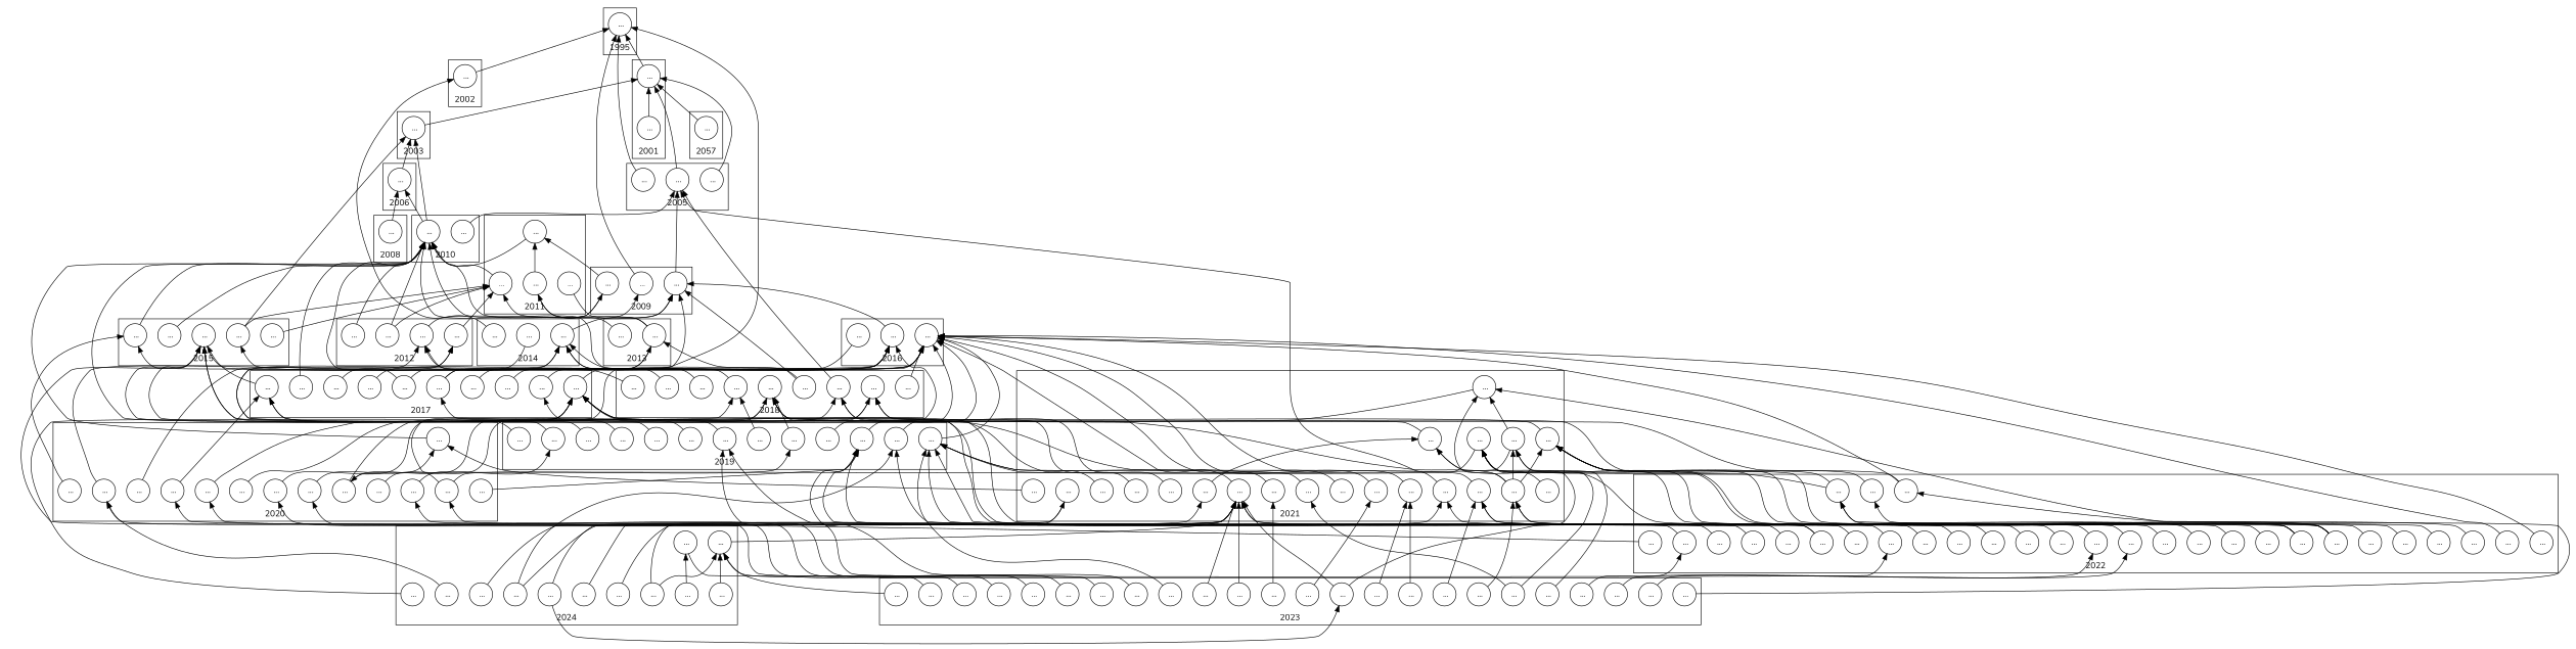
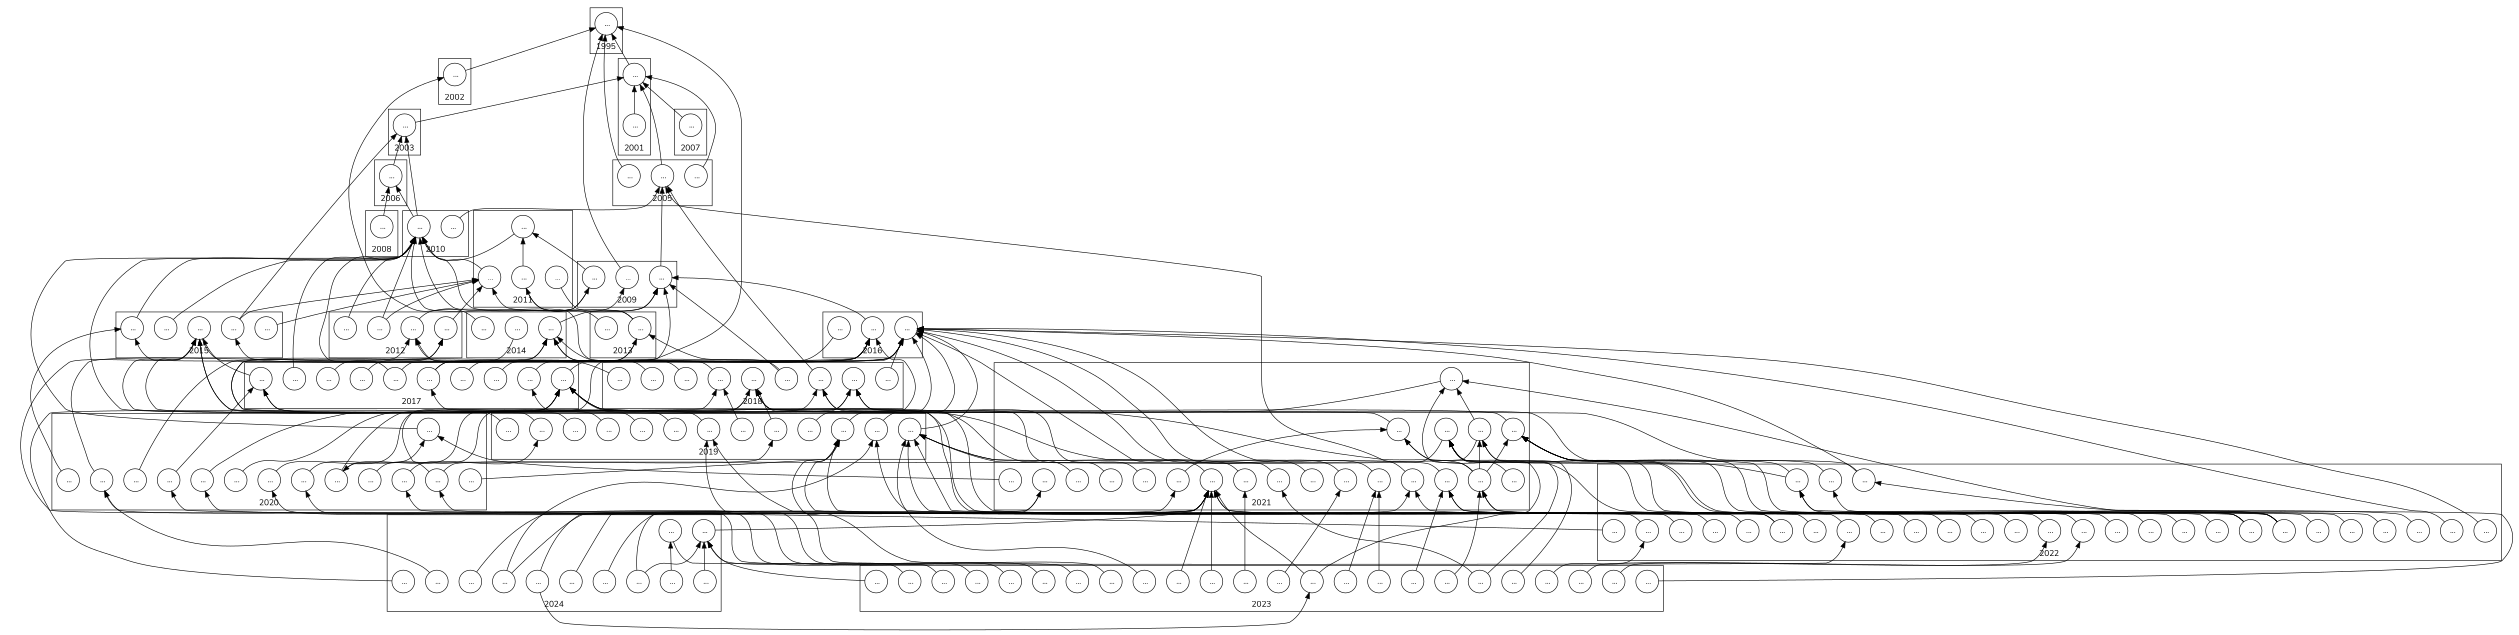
  digraph {
    rankdir=BT
    fontname=Nunito
    node [shape=circle fontname=Nunito]
    edge [fontname=Nunito]
    n1 [label=" ..."]
    n2 [label=" ..."]
    n3 [label=" ..."]
    n4 [label=" ..."]
    n5 [label=" ..."]
    n6 [label=" ..."]
    n7 [label=" ..."]
    n8 [label=" ..."]
    n9 [label=" ..."]
    n10 [label=" ..."]
    n11 [label=" ..."]
    n12 [label=" ..."]
    n13 [label=" ..."]
    n14 [label=" ..."]
    n15 [label=" ..."]
    n16 [label=" ..."]
    n17 [label=" ..."]
    n18 [label=" ..."]
    n19 [label=" ..."]
    n20 [label=" ..."]
    n21 [label=" ..."]
    n22 [label=" ..."]
    n23 [label=" ..."]
    n24 [label=" ..."]
    n25 [label=" ..."]
    n26 [label=" ..."]
    n27 [label=" ..."]
    n28 [label=" ..."]
    n29 [label=" ..."]
    n30 [label=" ..."]
    n31 [label=" ..."]
    n32 [label=" ..."]
    n33 [label=" ..."]
    n34 [label=" ..."]
    n35 [label=" ..."]
    n36 [label=" ..."]
    n37 [label=" ..."]
    n38 [label=" ..."]
    n39 [label=" ..."]
    n40 [label=" ..."]
    n41 [label=" ..."]
    n42 [label=" ..."]
    n43 [label=" ..."]
    n44 [label=" ..."]
    n45 [label=" ..."]
    n46 [label=" ..."]
    n47 [label=" ..."]
    n48 [label=" ..."]
    n49 [label=" ..."]
    n50 [label=" ..."]
    n51 [label=" ..."]
    n52 [label=" ..."]
    n53 [label=" ..."]
    n54 [label=" ..."]
    n55 [label=" ..."]
    n56 [label=" ..."]
    n57 [label=" ..."]
    n58 [label=" ..."]
    n59 [label=" ..."]
    n60 [label=" ..."]
    n61 [label=" ..."]
    n62 [label=" ..."]
    n63 [label=" ..."]
    n64 [label=" ..."]
    n65 [label=" ..."]
    n66 [label=" ..."]
    n67 [label=" ..."]
    n68 [label=" ..."]
    n69 [label=" ..."]
    n70 [label=" ..."]
    n71 [label=" ..."]
    n72 [label=" ..."]
    n73 [label=" ..."]
    n74 [label=" ..."]
    n75 [label=" ..."]
    n76 [label=" ..."]
    n77 [label=" ..."]
    n78 [label=" ..."]
    n79 [label=" ..."]
    n80 [label=" ..."]
    n81 [label=" ..."]
    n82 [label=" ..."]
    n83 [label=" ..."]
    n84 [label=" ..."]
    n85 [label=" ..."]
    n86 [label=" ..."]
    n87 [label=" ..."]
    n88 [label=" ..."]
    n89 [label=" ..."]
    n90 [label=" ..."]
    n91 [label=" ..."]
    n92 [label=" ..."]
    n93 [label=" ..."]
    n94 [label=" ..."]
    n95 [label=" ..."]
    n96 [label=" ..."]
    n97 [label=" ..."]
    n98 [label=" ..."]
    n99 [label=" ..."]
    n100 [label=" ..."]
    n101 [label=" ..."]
    n102 [label=" ..."]
    n103 [label=" ..."]
    n104 [label=" ..."]
    n105 [label=" ..."]
    n106 [label=" ..."]
    n107 [label=" ..."]
    n108 [label=" ..."]
    n109 [label=" ..."]
    n110 [label=" ..."]
    n111 [label=" ..."]
    n112 [label=" ..."]
    n113 [label=" ..."]
    n114 [label=" ..."]
    n115 [label=" ..."]
    n116 [label=" ..."]
    n117 [label=" ..."]
    n118 [label=" ..."]
    n119 [label=" ..."]
    n120 [label=" ..."]
    n121 [label=" ..."]
    n122 [label=" ..."]
    n123 [label=" ..."]
    n124 [label=" ..."]
    n125 [label=" ..."]
    n126 [label=" ..."]
    n127 [label=" ..."]
    n128 [label=" ..."]
    n129 [label=" ..."]
    n130 [label=" ..."]
    n131 [label=" ..."]
    n132 [label=" ..."]
    n133 [label=" ..."]
    n134 [label=" ..."]
    n135 [label=" ..."]
    n136 [label=" ..."]
    n137 [label=" ..."]
    n138 [label=" ..."]
    n139 [label=" ..."]
    n140 [label=" ..."]
    n141 [label=" ..."]
    n142 [label=" ..."]
    n143 [label=" ..."]
    n144 [label=" ..."]
    n145 [label=" ..."]
    n146 [label=" ..."]
    n147 [label=" ..."]
    n148 [label=" ..."]
    n149 [label=" ..."]
    n150 [label=" ..."]
    n151 [label=" ..."]
    n152 [label=" ..."]
    n153 [label=" ..."]
    n154 [label=" ..."]
    n155 [label=" ..."]
    n156 [label=" ..."]
    n157 [label=" ..."]
    n158 [label=" ..."]
    n159 [label=" ..."]
    n160 [label=" ..."]
    n161 [label=" ..."]
    n162 [label=" ..."]
    n163 [label=" ..."]
    n164 [label=" ..."]
    n165 [label=" ..."]
    n166 [label=" ..."]
    n167 [label=" ..."]
    n168 [label=" ..."]
    n169 [label=" ..."]
    n170 [label=" ..."]
    subgraph cluster_1 {
      label=1995
      rank=same
      n1
    }
    subgraph cluster_2 {
      label=2001
      rank=same
      n2
      n3
    }
    subgraph cluster_3 {
      label=2002
      rank=same
      n4
    }
    subgraph cluster_4 {
      label=2003
      rank=same
      n5
    }
    subgraph cluster_5 {
      label=2005
      rank=same
      n6
      n7
      n8
    }
    subgraph cluster_6 {
      label=2006
      rank=same
      n9
    }
    subgraph cluster_7 {
-     label=2057
+     label=2007
      rank=same
      n10
    }
    subgraph cluster_8 {
      label=2008
      rank=same
      n11
    }
    subgraph cluster_9 {
      label=2009
      rank=same
      n12
      n13
      n14
    }
    subgraph cluster_10 {
      label=2010
      rank=same
      n15
      n16
    }
    subgraph cluster_11 {
      label=2011
      rank=same
      n17
      n18
      n19
      n20
    }
    subgraph cluster_12 {
      label=2012
      rank=same
      n21
      n22
      n23
      n24
    }
    subgraph cluster_13 {
      label=2013
      rank=same
      n25
      n26
    }
    subgraph cluster_14 {
      label=2014
      rank=same
      n27
      n28
      n29
    }
    subgraph cluster_15 {
      label=2015
      rank=same
      n30
      n31
      n32
      n33
      n34
    }
    subgraph cluster_16 {
      label=2016
      rank=same
      n35
      n36
      n37
    }
    subgraph cluster_17 {
      label=2017
      rank=same
      n38
      n39
      n40
      n41
      n42
      n43
      n44
      n45
      n46
      n47
    }
    subgraph cluster_18 {
      label=2018
      rank=same
      n48
      n49
      n50
      n51
      n52
      n53
      n54
      n55
      n56
    }
    subgraph cluster_19 {
      label=2019
      rank=same
      n57
      n58
      n59
      n60
      n61
      n62
      n63
      n64
      n65
      n66
      n67
      n68
      n69
    }
    subgraph cluster_20 {
      label=2020
      rank=same
      n70
      n71
      n72
      n73
      n74
      n75
      n76
      n77
      n78
      n79
      n80
      n81
      n82
      n83
    }
    subgraph cluster_21 {
      label=2021
      rank=same
      n84
      n85
      n86
      n87
      n88
      n89
      n90
      n91
      n92
      n93
      n94
      n95
      n96
      n97
      n98
      n99
      n100
      n101
      n102
      n103
      n104
    }
    subgraph cluster_22 {
      label=2022
      rank=same
      n105
      n106
      n107
      n108
      n109
      n110
      n111
      n112
      n113
      n114
      n115
      n116
      n117
      n118
      n119
      n120
      n121
      n122
      n123
      n124
      n125
      n126
      n127
      n128
      n129
      n130
      n131
      n132
      n133
      n134
    }
    subgraph cluster_23 {
      label=2023
      rank=same
      n135
      n136
      n137
      n138
      n139
      n140
      n141
      n142
      n143
      n144
      n145
      n146
      n147
      n148
      n149
      n150
      n151
      n152
      n153
      n154
      n155
      n156
      n157
      n158
    }
    subgraph cluster_24 {
      label=2024
      rank=same
      n159
      n160
      n161
      n162
      n163
      n164
      n165
      n166
      n167
      n168
      n169
      n170
    }
    n2 -> n3
    n3 -> n1
    n4 -> n1
    n5 -> n3
    n6 -> n1
    n7 -> n3
    n8 -> n3
    n9 -> n5
    n10 -> n3
    n11 -> n9
    n12 -> n1
    n13 -> n17
    n13 -> n20
    n14 -> n7
    n15 -> n7
    n16 -> n5
    n16 -> n9
    n17 -> n13
    n17 -> n20
    n18 -> n16
    n19 -> n12
    n20 -> n16
    n21 -> n16
    n22 -> n16
    n22 -> n18
    n23 -> n18
    n24 -> n14
    n25 -> n16
    n26 -> n16
    n26 -> n18
    n26 -> n24
    n27 -> n24
    n28 -> n14
    n29 -> n4
    n30 -> n16
    n31 -> n5
    n31 -> n18
    n32 -> n16
    n33 -> n18
    n34 -> n26
    n35 -> n32
    n36 -> n28
    n37 -> n14
    n38 -> n16
    n39 -> n16
    n39 -> n37
    n40 -> n37
    n41 -> n14
    n41 -> n37
    n42 -> n28
    n43 -> n36
    n44 -> n34
    n45 -> n36
    n46 -> n37
    n47 -> n1
    n48 -> n36
    n49 -> n7
    n50 -> n31
    n51 -> n45
    n52 -> n28
    n53 -> n43
    n54 -> n16
    n55 -> n28
    n56 -> n14
    n56 -> n26
    n57 -> n54
    n58 -> n36
    n59 -> n44
    n60 -> n51
    n61 -> n28
    n62 -> n34
    n63 -> n16
    n64 -> n36
    n65 -> n44
    n66 -> n37
    n67 -> n36
    n68 -> n34
    n69 -> n34
    n70 -> n24
    n71 -> n64
    n72 -> n44
    n73 -> n81
    n74 -> n23
    n75 -> n45
    n76 -> n49
    n77 -> n45
    n77 -> n60
    n78 -> n45
    n78 -> n51
    n79 -> n53
    n80 -> n62
    n81 -> n16
    n82 -> n36
    n83 -> n32
    n84 -> n78
    n84 -> n90
    n85 -> n36
    n86 -> n58
    n87 -> n51
    n87 -> n84
    n87 -> n90
    n87 -> n99
    n88 -> n7
    n89 -> n41
    n90 -> n51
    n91 -> n92
    n92 -> n53
    n93 -> n36
    n94 -> n23
    n95 -> n51
    n96 -> n36
    n97 -> n100
    n98 -> n81
    n99 -> n45
    n100 -> n58
    n101 -> n73
    n102 -> n36
    n103 -> n58
    n104 -> n49
    n105 -> n36
    n106 -> n92
    n107 -> n58
    n108 -> n100
    n109 -> n36
    n110 -> n80
    n111 -> n129
    n112 -> n93
    n113 -> n72
    n114 -> n84
    n114 -> n99
    n115 -> n45
    n115 -> n99
    n115 -> n114
    n116 -> n87
    n117 -> n34
    n118 -> n58
    n119 -> n93
    n120 -> n64
    n121 -> n126
    n122 -> n64
    n123 -> n45
    n123 -> n77
    n124 -> n94
    n125 -> n67
    n126 -> n36
    n126 -> n53
    n127 -> n88
    n128 -> n94
    n129 -> n49
    n130 -> n100
    n131 -> n75
    n132 -> n84
    n132 -> n87
    n132 -> n90
    n132 -> n99
    n133 -> n99
    n134 -> n99
    n135 -> n34
    n136 -> n114
    n137 -> n92
    n137 -> n93
    n138 -> n93
    n139 -> n64
    n140 -> n128
    n141 -> n76
    n142 -> n59
    n143 -> n96
    n144 -> n59
    n145 -> n124
    n146 -> n58
    n147 -> n102
    n148 -> n103
    n149 -> n93
    n150 -> n131
    n151 -> n87
    n152 -> n86
    n152 -> n100
    n153 -> n165
    n154 -> n70
    n155 -> n102
    n156 -> n94
    n157 -> n100
    n158 -> n165
    n159 -> n165
    n160 -> n88
    n161 -> n93
    n162 -> n67
    n162 -> n93
    n163 -> n168
    n164 -> n101
    n165 -> n93
    n166 -> n91
    n166 -> n137
    n167 -> n70
    n168 -> n107
    n169 -> n54
    n170 -> n93
    n170 -> n165
  }
